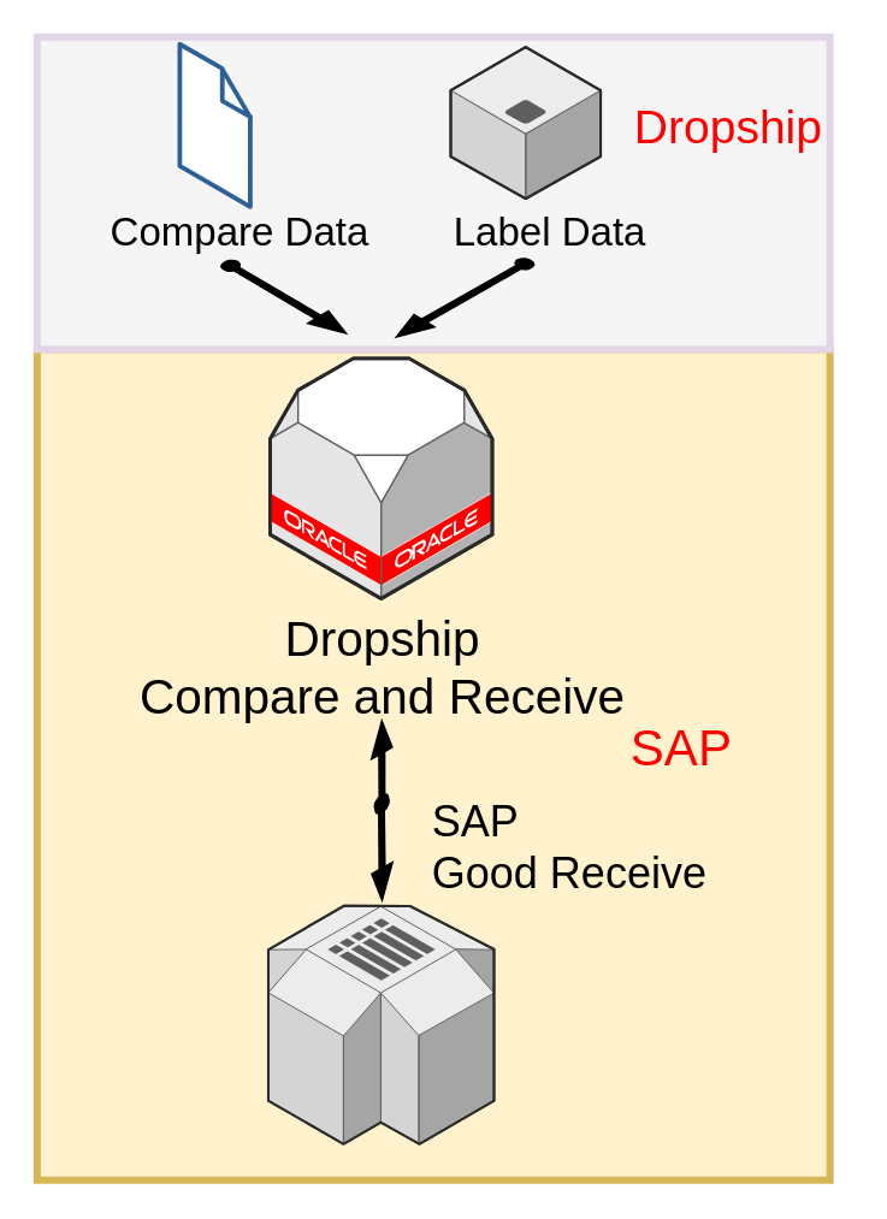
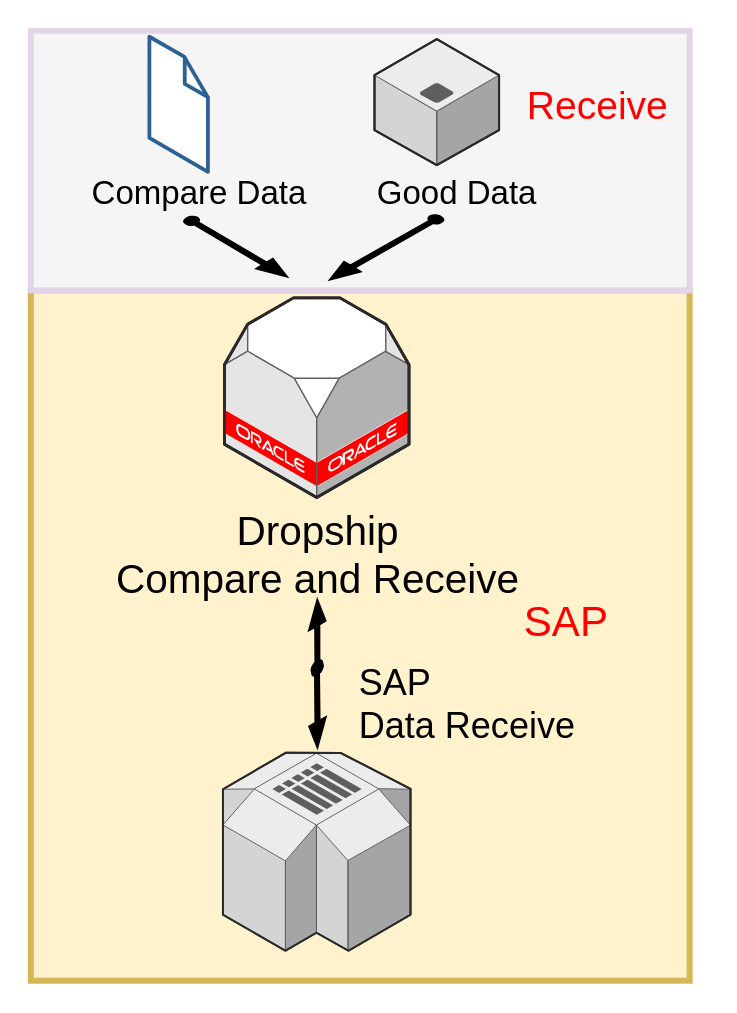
  <mxCell id="0" />
  <mxCell id="1" parent="0" />
  <mxCell id="2" value="" style="rounded=0;whiteSpace=wrap;html=1;fontSize=21;fillColor=#fff2cc;strokeColor=#d6b656;strokeWidth=4;" vertex="1" parent="1"><mxGeometry x="20" y="193" width="439" height="460" as="geometry" /></mxCell>
  <mxCell id="3" value="" style="rounded=0;whiteSpace=wrap;html=1;fontSize=21;fillColor=#f5f5f5;strokeColor=#E1D5E7;fontColor=#333333;strokeWidth=4;" vertex="1" parent="1"><mxGeometry x="20" y="20" width="439" height="173" as="geometry" /></mxCell>
  <mxCell id="4" value="" style="verticalLabelPosition=bottom;html=1;verticalAlign=top;strokeWidth=1;align=center;outlineConnect=0;dashed=0;outlineConnect=0;shape=mxgraph.aws3d.file;aspect=fixed;strokeColor=#2d6195;fillColor=#ffffff;" vertex="1" parent="1"><mxGeometry x="99" y="24" width="39" height="90" as="geometry" /></mxCell>
  <mxCell id="5" value="" style="verticalLabelPosition=bottom;html=1;verticalAlign=top;strokeWidth=1;align=center;outlineConnect=0;dashed=0;outlineConnect=0;shape=mxgraph.aws3d.application_server;fillColor=#ECECEC;strokeColor=#5E5E5E;aspect=fixed;" vertex="1" parent="1"><mxGeometry x="249" y="25.5" width="83" height="84" as="geometry" /></mxCell>
  <mxCell id="6" value="&lt;font style=&quot;font-size: 27px&quot;&gt;Dropship&lt;br&gt;Compare and Receive&lt;/font&gt;" style="verticalLabelPosition=bottom;html=1;verticalAlign=top;strokeWidth=1;align=center;outlineConnect=0;dashed=0;outlineConnect=0;shape=mxgraph.aws3d.oracleDbServer;fillColor=#ffffff;strokeColor=#5E5E5E;aspect=fixed;" vertex="1" parent="1"><mxGeometry x="149" y="198" width="123" height="133" as="geometry" /></mxCell>
  <mxCell id="7" value="" style="verticalLabelPosition=bottom;html=1;verticalAlign=top;strokeWidth=1;align=center;outlineConnect=0;dashed=0;outlineConnect=0;shape=mxgraph.aws3d.arrowSW;fillColor=#000000;aspect=fixed;" vertex="1" parent="1"><mxGeometry x="219" y="143" width="76" height="43" as="geometry" /></mxCell>
  <mxCell id="8" value="" style="verticalLabelPosition=bottom;html=1;verticalAlign=top;strokeWidth=1;align=center;outlineConnect=0;dashed=0;outlineConnect=0;shape=mxgraph.aws3d.arrowSE;fillColor=#000000;aspect=fixed;" vertex="1" parent="1"><mxGeometry x="122" y="144" width="69" height="40" as="geometry" /></mxCell>
  <mxCell id="9" value="" style="verticalLabelPosition=bottom;html=1;verticalAlign=top;strokeWidth=1;align=center;outlineConnect=0;dashed=0;outlineConnect=0;shape=mxgraph.aws3d.simpleDb2;fillColor=#ECECEC;strokeColor=#5E5E5E;aspect=fixed;" vertex="1" parent="1"><mxGeometry x="148" y="501" width="125" height="132" as="geometry" /></mxCell>
  <mxCell id="10" value="Compare Data" style="text;html=1;resizable=0;points=[];autosize=1;align=left;verticalAlign=top;spacingTop=-4;fontSize=22;" vertex="1" parent="1"><mxGeometry x="59" y="112.5" width="90" height="20" as="geometry" /></mxCell>
- <mxCell id="11" value="Label Data" style="text;html=1;resizable=0;points=[];autosize=1;align=left;verticalAlign=top;spacingTop=-4;fontSize=22;" vertex="1" parent="1"><mxGeometry x="249" y="112.5" width="80" height="20" as="geometry" /></mxCell>
+ <mxCell id="11" value="Good Data" style="text;html=1;resizable=0;points=[];autosize=1;align=left;verticalAlign=top;spacingTop=-4;fontSize=22;" vertex="1" parent="1"><mxGeometry x="249" y="112.5" width="80" height="20" as="geometry" /></mxCell>
  <mxCell id="12" value="" style="verticalLabelPosition=bottom;html=1;verticalAlign=top;strokeWidth=1;align=center;outlineConnect=0;dashed=0;outlineConnect=0;shape=mxgraph.aws3d.arrowSW;fillColor=#000000;aspect=fixed;fontSize=21;rotation=-60;" vertex="1" parent="1"><mxGeometry x="185" y="453" width="52" height="30" as="geometry" /></mxCell>
- <mxCell id="13" value="&lt;font style=&quot;font-size: 24px&quot;&gt;SAP &lt;br&gt;Good Receive&lt;/font&gt;" style="text;html=1;resizable=0;points=[];autosize=1;align=left;verticalAlign=top;spacingTop=-4;fontSize=21;" vertex="1" parent="1"><mxGeometry x="237" y="438" width="170" height="50" as="geometry" /></mxCell>
+ <mxCell id="13" value="&lt;font style=&quot;font-size: 24px&quot;&gt;SAP &lt;br&gt;Data Receive&lt;/font&gt;" style="text;html=1;resizable=0;points=[];autosize=1;align=left;verticalAlign=top;spacingTop=-4;fontSize=21;" vertex="1" parent="1"><mxGeometry x="237" y="438" width="170" height="50" as="geometry" /></mxCell>
  <mxCell id="14" value="" style="verticalLabelPosition=bottom;html=1;verticalAlign=top;strokeWidth=1;align=center;outlineConnect=0;dashed=0;outlineConnect=0;shape=mxgraph.aws3d.arrowNE;fillColor=#000000;aspect=fixed;fontSize=21;rotation=-60;" vertex="1" parent="1"><mxGeometry x="188" y="412" width="45.5" height="26" as="geometry" /></mxCell>
- <mxCell id="15" value="&lt;font color=&quot;#ff0000&quot;&gt;Dropship&lt;/font&gt;" style="text;html=1;resizable=0;points=[];autosize=1;align=left;verticalAlign=top;spacingTop=-4;fontSize=26;" vertex="1" parent="1"><mxGeometry x="349" y="51.5" width="120" height="30" as="geometry" /></mxCell>
+ <mxCell id="15" value="&lt;font color=&quot;#ff0000&quot;&gt;Receive&lt;/font&gt;" style="text;html=1;resizable=0;points=[];autosize=1;align=left;verticalAlign=top;spacingTop=-4;fontSize=26;" vertex="1" parent="1"><mxGeometry x="349" y="51.5" width="120" height="30" as="geometry" /></mxCell>
  <mxCell id="16" value="&lt;font style=&quot;font-size: 28px&quot; color=&quot;#ff0000&quot;&gt;SAP&lt;/font&gt;" style="text;html=1;resizable=0;points=[];autosize=1;align=left;verticalAlign=top;spacingTop=-4;fontSize=21;" vertex="1" parent="1"><mxGeometry x="347" y="395" width="80" height="30" as="geometry" /></mxCell>
